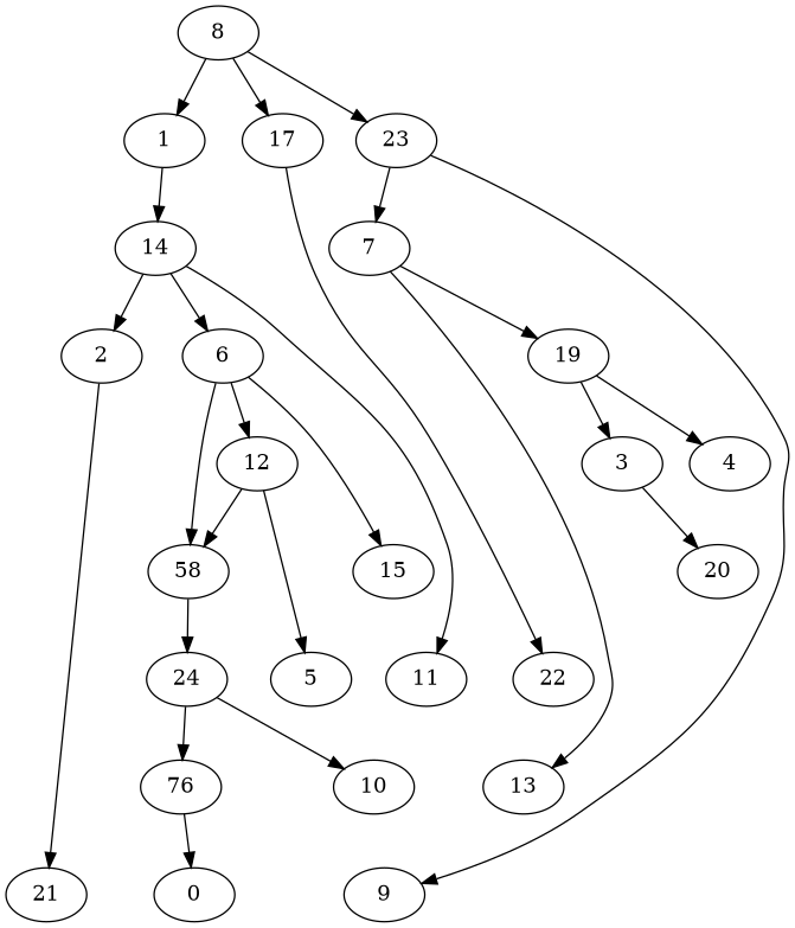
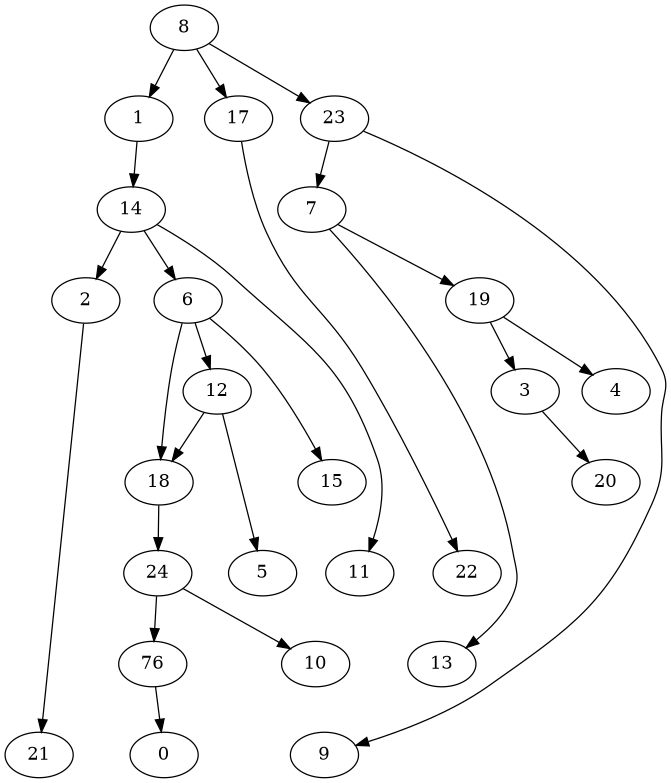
  digraph {
    edge [weight=0]
    1
    14
    2
    6
    11
    21
    3
    20
    12
    15
-   18 [label=58]
+   18
    5
    24
    7
    13
    19
    4
    8
    17
    23
    22
    9
    n23 [label=76]
    0
    10
    1 -> 14
    14 -> 2
    14 -> 6
    14 -> 11
    2 -> 21
    6 -> 12
    6 -> 15
    6 -> 18
    3 -> 20
    12 -> 18
    12 -> 5
    18 -> 24
    24 -> n23
    24 -> 10
    7 -> 13
    7 -> 19
    19 -> 3
    19 -> 4
    8 -> 1
    8 -> 17
    8 -> 23
    17 -> 22
    23 -> 7
    23 -> 9
    n23 -> 0
  }
